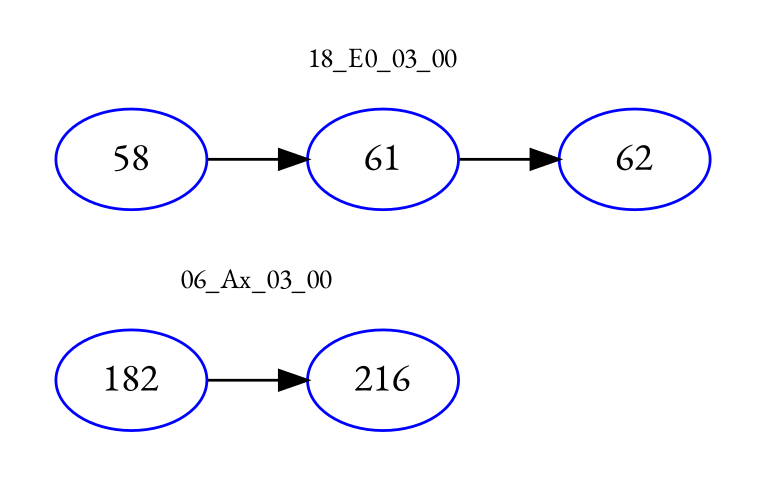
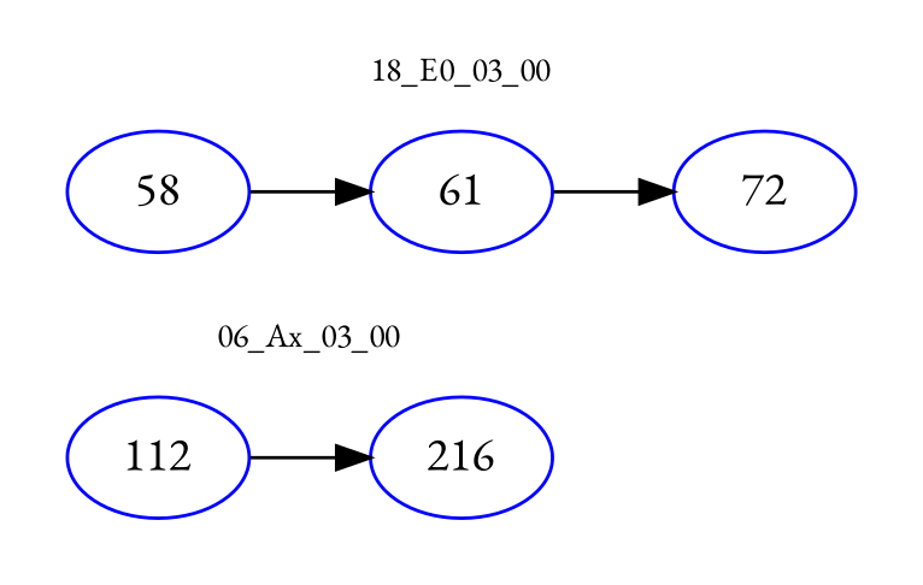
  digraph {
    fontname="EB Garamond"
    rankdir=LR
    node [color=blue fontname="EB Garamond"]
    edge [color=black fontname="EB Garamond"]
-   n1 [label=182]
+   n1 [label=112]
    n2 [label=216]
    n3 [label=61]
    n4 [label=58]
-   n5 [label=62]
+   n5 [label=72]
    subgraph cluster_1 {
      color=white
      fontsize=10
      label="06_Ax_03_00"
      n1
      n2
    }
    subgraph cluster_2 {
      color=white
      fontsize=10
      label="18_E0_03_00"
      n3
      n4
      n5
    }
    n1 -> n2
    n3 -> n5
    n4 -> n3
  }
